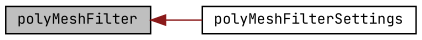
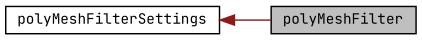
  digraph {
    rankdir=LR
    fontname="JetBrains Mono"
    node [color=black fontname="JetBrains Mono" fontsize=10 shape=record]
    n1 [fillcolor=grey75 fontcolor=black height=0.2 label=polyMeshFilter style=filled width=0.4]
    n2 [height=0.2 label=polyMeshFilterSettings width=0.4]
-   n1 -> n2 [color=firebrick4 dir=back fontname="JetBrains Mono" fontsize=10 labelfontname=Helvetica labelfontsize=10 style=solid]
+   n2 -> n1 [color=firebrick4 dir=back fontname="JetBrains Mono" fontsize=10 labelfontname=Helvetica labelfontsize=10 style=solid]
  }
